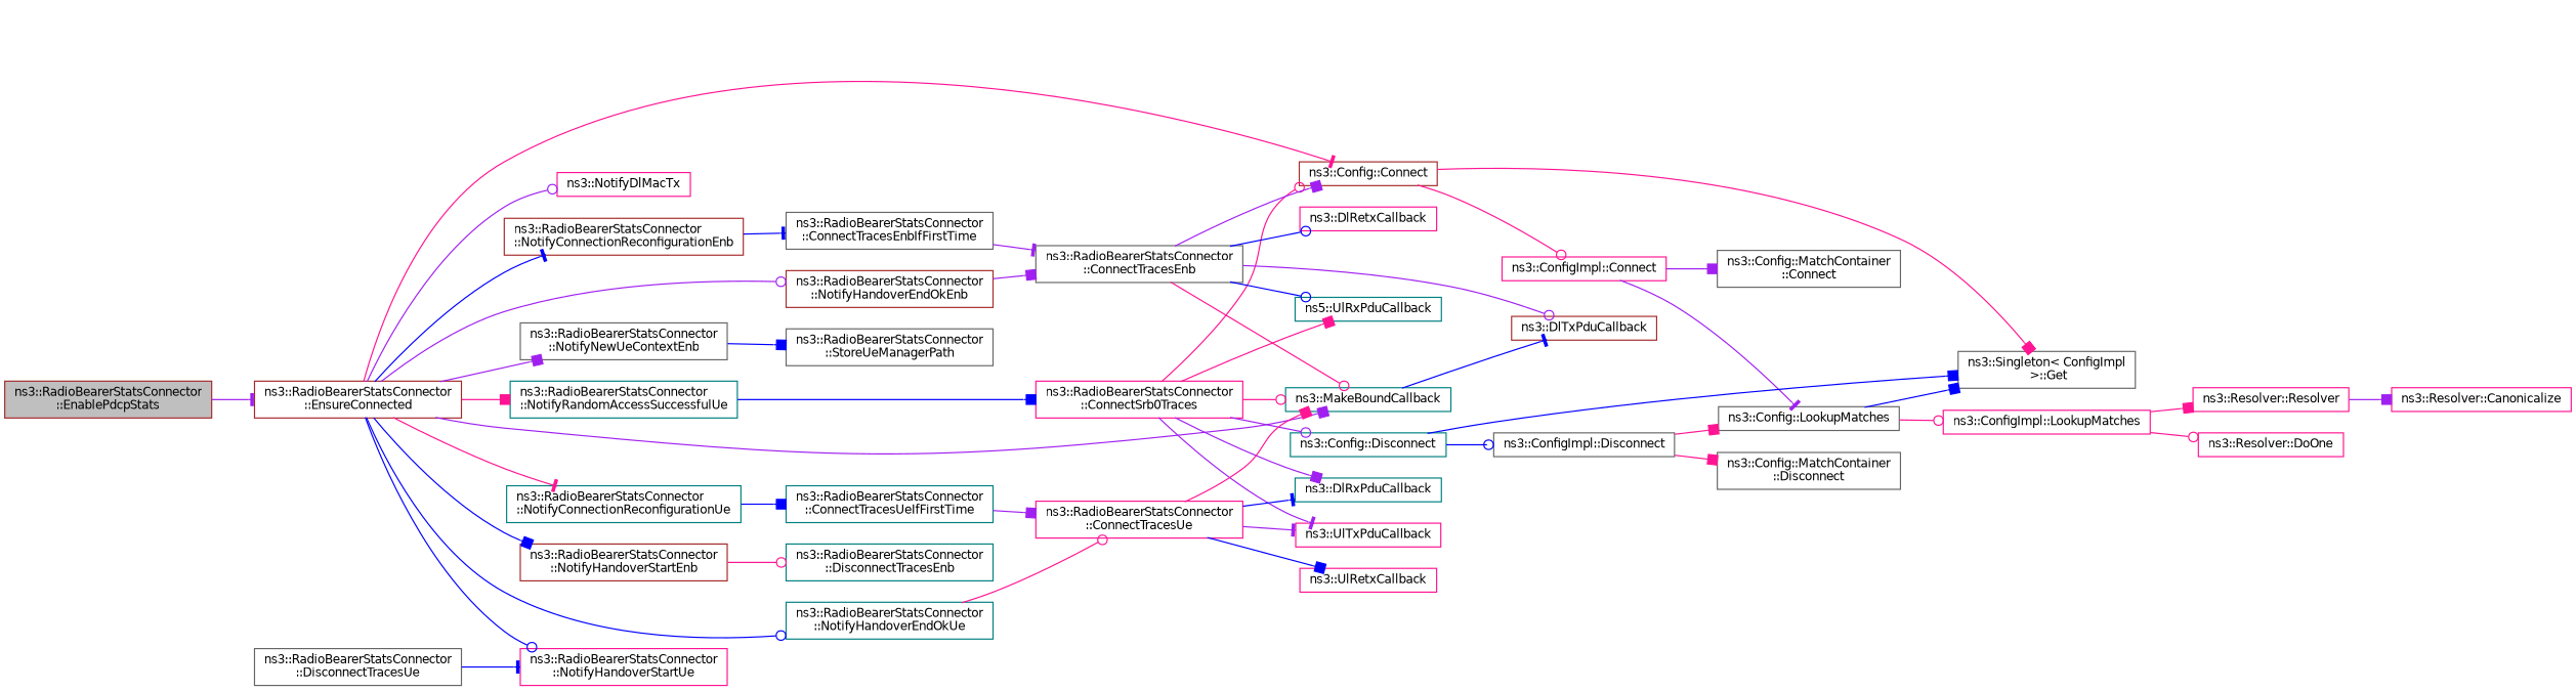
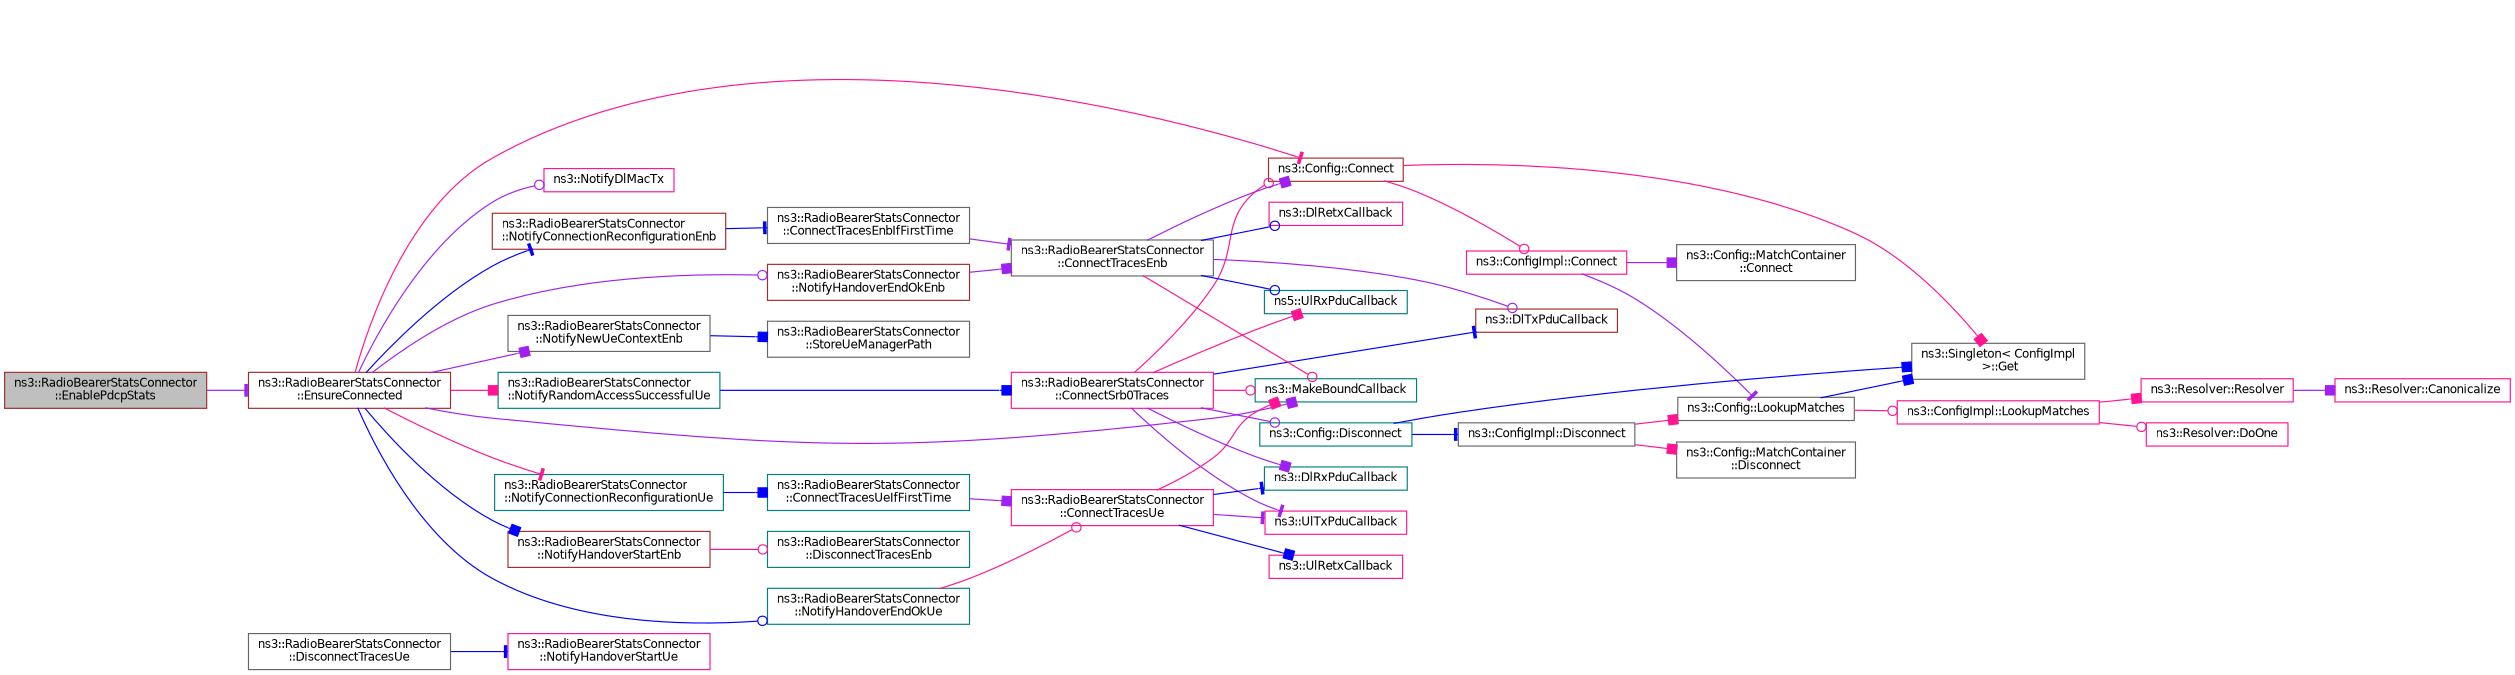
  digraph {
    rankdir=LR
    node [color=deeppink fillcolor=white fontname=Helvetica fontsize=10 shape=record style=filled]
    edge [arrowhead=box color=purple fontname=Helvetica fontsize=10 labelfontname=Helvetica labelfontsize=10 style=solid]
    n1 [color=brown fillcolor=grey75 fontcolor=black height=0.2 label="ns3::RadioBearerStatsConnector\l::EnablePdcpStats" width=0.4]
    n2 [color=brown height=0.2 label="ns3::RadioBearerStatsConnector\l::EnsureConnected" width=0.4]
    n3 [color=brown height=0.2 label="ns3::Config::Connect" width=0.4]
    n4 [color=teal height=0.2 label="ns3::MakeBoundCallback" width=0.4]
    n5 [color=gray40 height=0.2 label="ns3::RadioBearerStatsConnector\l::NotifyNewUeContextEnb" width=0.4]
    n6 [color=teal height=0.2 label="ns3::RadioBearerStatsConnector\l::NotifyRandomAccessSuccessfulUe" width=0.4]
    n7 [color=brown height=0.2 label="ns3::RadioBearerStatsConnector\l::NotifyConnectionReconfigurationEnb" width=0.4]
    n8 [color=teal height=0.2 label="ns3::RadioBearerStatsConnector\l::NotifyConnectionReconfigurationUe" width=0.4]
    n9 [color=brown height=0.2 label="ns3::RadioBearerStatsConnector\l::NotifyHandoverStartEnb" width=0.4]
    n10 [height=0.2 label="ns3::RadioBearerStatsConnector\l::NotifyHandoverStartUe" width=0.4]
    n11 [color=brown height=0.2 label="ns3::RadioBearerStatsConnector\l::NotifyHandoverEndOkEnb" width=0.4]
    n12 [color=teal height=0.2 label="ns3::RadioBearerStatsConnector\l::NotifyHandoverEndOkUe" width=0.4]
    n13 [height=0.2 label="ns3::NotifyDlMacTx" width=0.4]
    n14 [color=gray40 height=0.2 label="ns3::Singleton\< ConfigImpl\l \>::Get" width=0.4]
    n15 [height=0.2 label="ns3::ConfigImpl::Connect" width=0.4]
    n16 [color=gray40 height=0.2 label="ns3::RadioBearerStatsConnector\l::StoreUeManagerPath" width=0.4]
    n17 [height=0.2 label="ns3::RadioBearerStatsConnector\l::ConnectSrb0Traces" width=0.4]
    n18 [color=gray40 height=0.2 label="ns3::RadioBearerStatsConnector\l::ConnectTracesEnbIfFirstTime" width=0.4]
    n19 [color=teal height=0.2 label="ns3::RadioBearerStatsConnector\l::ConnectTracesUeIfFirstTime" width=0.4]
    n20 [color=teal height=0.2 label="ns3::RadioBearerStatsConnector\l::DisconnectTracesEnb" width=0.4]
    n21 [color=gray40 height=0.2 label="ns3::RadioBearerStatsConnector\l::ConnectTracesEnb" width=0.4]
    n22 [height=0.2 label="ns3::RadioBearerStatsConnector\l::ConnectTracesUe" width=0.4]
    n23 [color=gray40 height=0.2 label="ns3::Config::LookupMatches" width=0.4]
    n24 [color=gray40 height=0.2 label="ns3::Config::MatchContainer\l::Connect" width=0.4]
    n25 [height=0.2 label="ns3::ConfigImpl::LookupMatches" width=0.4]
    n26 [height=0.2 label="ns3::Resolver::Resolver" width=0.4]
    n27 [height=0.2 label="ns3::Resolver::DoOne" width=0.4]
    n28 [height=0.2 label="ns3::Resolver::Canonicalize" width=0.4]
    n29 [color=teal height=0.2 label="ns3::Config::Disconnect" width=0.4]
    n30 [height=0.2 label="ns3::UlTxPduCallback" width=0.4]
    n31 [color=teal height=0.2 label="ns3::DlRxPduCallback" width=0.4]
    n32 [color=brown height=0.2 label="ns3::DlTxPduCallback" width=0.4]
    n33 [color=teal height=0.2 label="ns5::UlRxPduCallback" width=0.4]
    n34 [color=gray40 height=0.2 label="ns3::ConfigImpl::Disconnect" width=0.4]
    n35 [color=gray40 height=0.2 label="ns3::Config::MatchContainer\l::Disconnect" width=0.4]
    n36 [height=0.2 label="ns3::DlRetxCallback" width=0.4]
    n37 [height=0.2 label="ns3::UlRetxCallback" width=0.4]
    n38 [color=gray40 height=0.2 label="ns3::RadioBearerStatsConnector\l::DisconnectTracesUe" width=0.4]
    n1 -> n2 [arrowhead=tee]
    n2 -> n3 [arrowhead=tee color=deeppink]
    n2 -> n4
    n2 -> n5
    n2 -> n6 [color=deeppink]
    n2 -> n7 [arrowhead=tee color=blue]
    n2 -> n8 [arrowhead=tee color=deeppink]
    n2 -> n9 [color=blue]
-   n2 -> n10 [arrowhead=odot color=blue]
    n2 -> n11 [arrowhead=odot]
    n2 -> n12 [arrowhead=odot color=blue]
    n2 -> n13 [arrowhead=odot]
    n3 -> n14 [color=deeppink]
    n3 -> n15 [arrowhead=odot color=deeppink]
    n5 -> n16 [color=blue]
    n6 -> n17 [color=blue]
    n7 -> n18 [arrowhead=tee color=blue]
    n8 -> n19 [color=blue]
    n9 -> n20 [arrowhead=odot color=deeppink]
    n11 -> n21
    n12 -> n22 [arrowhead=odot color=deeppink]
    n15 -> n23 [arrowhead=tee]
    n15 -> n24
    n17 -> n3 [arrowhead=odot color=deeppink]
    n17 -> n4 [arrowhead=odot color=deeppink]
    n17 -> n29 [arrowhead=odot]
    n17 -> n30 [arrowhead=tee]
    n17 -> n31
-   n4 -> n32 [arrowhead=tee color=blue]
+   n17 -> n32 [arrowhead=tee color=blue]
    n17 -> n33 [color=deeppink]
    n18 -> n21 [arrowhead=tee]
    n19 -> n22
    n21 -> n3
    n21 -> n4 [arrowhead=odot color=deeppink]
    n21 -> n32 [arrowhead=odot]
    n21 -> n33 [arrowhead=odot color=blue]
    n21 -> n36 [arrowhead=odot color=blue]
    n22 -> n4 [color=deeppink]
    n22 -> n30 [arrowhead=tee]
    n22 -> n31 [arrowhead=tee color=blue]
    n22 -> n37 [color=blue]
    n23 -> n14 [color=blue]
    n23 -> n25 [arrowhead=odot color=deeppink]
    n25 -> n26 [color=deeppink]
    n25 -> n27 [arrowhead=odot color=deeppink]
    n26 -> n28
    n29 -> n14 [color=blue]
-   n29 -> n34 [arrowhead=odot color=blue]
+   n29 -> n34 [arrowhead=tee color=blue]
    n34 -> n23 [color=deeppink]
    n34 -> n35 [color=deeppink]
    n38 -> n10 [arrowhead=tee color=blue]
  }
